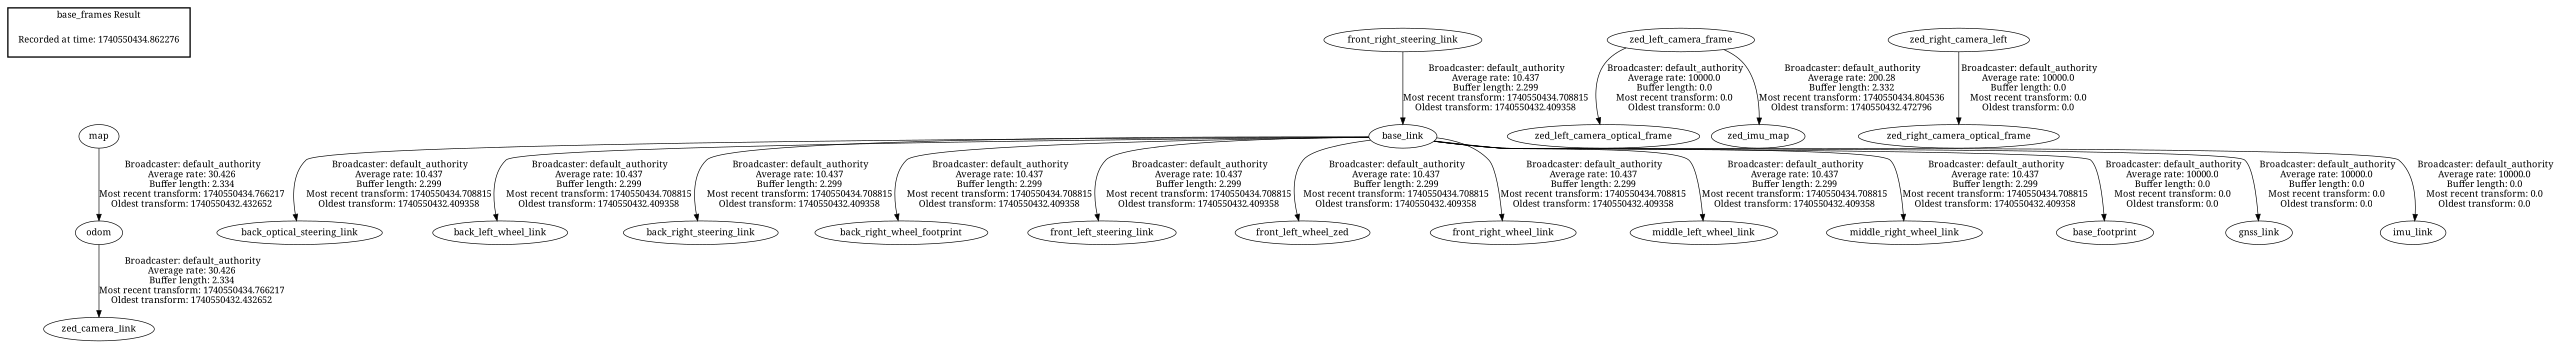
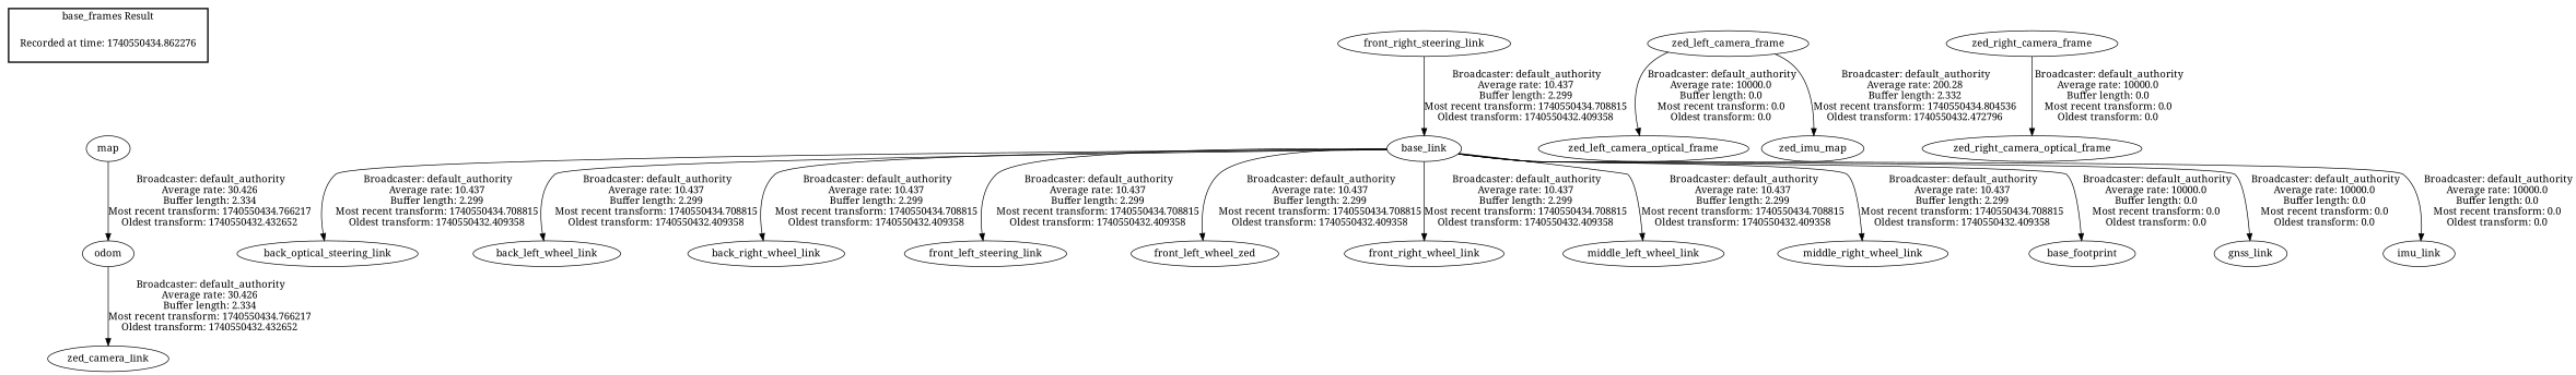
  digraph {
    fontname="Noto Serif"
    node [fontname="Noto Serif"]
    edge [fontname="Noto Serif"]
    "Recorded at time: 1740550434.862276" [shape=plaintext]
    map
    n3 [label=back_optical_steering_link]
    base_link
    back_left_wheel_link
-   back_right_steering_link
-   back_right_wheel_link [label=back_right_wheel_footprint]
+   back_right_wheel_link
    front_left_steering_link
    n9 [label=front_left_wheel_zed]
    front_right_wheel_link
    middle_left_wheel_link
    middle_right_wheel_link
    base_footprint
    gnss_link
    imu_link
    front_right_steering_link
    zed_left_camera_frame
    zed_left_camera_optical_frame
    n19 [label=zed_imu_map]
-   zed_right_camera_frame [label=zed_right_camera_left]
+   zed_right_camera_frame
    zed_right_camera_optical_frame
    odom
    zed_camera_link
    subgraph cluster_1 {
      color=black
      label="base_frames Result"
      style=bold
      "Recorded at time: 1740550434.862276"
    }
    "Recorded at time: 1740550434.862276" -> map [style=invis]
    map -> odom [label=" Broadcaster: default_authority\nAverage rate: 30.426\nBuffer length: 2.334\nMost recent transform: 1740550434.766217\nOldest transform: 1740550432.432652\n"]
    base_link -> n3 [label=" Broadcaster: default_authority\nAverage rate: 10.437\nBuffer length: 2.299\nMost recent transform: 1740550434.708815\nOldest transform: 1740550432.409358\n"]
    base_link -> back_left_wheel_link [label=" Broadcaster: default_authority\nAverage rate: 10.437\nBuffer length: 2.299\nMost recent transform: 1740550434.708815\nOldest transform: 1740550432.409358\n"]
-   base_link -> back_right_steering_link [label=" Broadcaster: default_authority\nAverage rate: 10.437\nBuffer length: 2.299\nMost recent transform: 1740550434.708815\nOldest transform: 1740550432.409358\n"]
    base_link -> back_right_wheel_link [label=" Broadcaster: default_authority\nAverage rate: 10.437\nBuffer length: 2.299\nMost recent transform: 1740550434.708815\nOldest transform: 1740550432.409358\n"]
    base_link -> front_left_steering_link [label=" Broadcaster: default_authority\nAverage rate: 10.437\nBuffer length: 2.299\nMost recent transform: 1740550434.708815\nOldest transform: 1740550432.409358\n"]
    base_link -> n9 [label=" Broadcaster: default_authority\nAverage rate: 10.437\nBuffer length: 2.299\nMost recent transform: 1740550434.708815\nOldest transform: 1740550432.409358\n"]
    base_link -> front_right_wheel_link [label=" Broadcaster: default_authority\nAverage rate: 10.437\nBuffer length: 2.299\nMost recent transform: 1740550434.708815\nOldest transform: 1740550432.409358\n"]
    base_link -> middle_left_wheel_link [label=" Broadcaster: default_authority\nAverage rate: 10.437\nBuffer length: 2.299\nMost recent transform: 1740550434.708815\nOldest transform: 1740550432.409358\n"]
    base_link -> middle_right_wheel_link [label=" Broadcaster: default_authority\nAverage rate: 10.437\nBuffer length: 2.299\nMost recent transform: 1740550434.708815\nOldest transform: 1740550432.409358\n"]
    base_link -> base_footprint [label=" Broadcaster: default_authority\nAverage rate: 10000.0\nBuffer length: 0.0\nMost recent transform: 0.0\nOldest transform: 0.0\n"]
    base_link -> gnss_link [label=" Broadcaster: default_authority\nAverage rate: 10000.0\nBuffer length: 0.0\nMost recent transform: 0.0\nOldest transform: 0.0\n"]
    base_link -> imu_link [label=" Broadcaster: default_authority\nAverage rate: 10000.0\nBuffer length: 0.0\nMost recent transform: 0.0\nOldest transform: 0.0\n"]
    front_right_steering_link -> base_link [label=" Broadcaster: default_authority\nAverage rate: 10.437\nBuffer length: 2.299\nMost recent transform: 1740550434.708815\nOldest transform: 1740550432.409358\n"]
    zed_left_camera_frame -> zed_left_camera_optical_frame [label=" Broadcaster: default_authority\nAverage rate: 10000.0\nBuffer length: 0.0\nMost recent transform: 0.0\nOldest transform: 0.0\n"]
    zed_left_camera_frame -> n19 [label=" Broadcaster: default_authority\nAverage rate: 200.28\nBuffer length: 2.332\nMost recent transform: 1740550434.804536\nOldest transform: 1740550432.472796\n"]
    zed_right_camera_frame -> zed_right_camera_optical_frame [label=" Broadcaster: default_authority\nAverage rate: 10000.0\nBuffer length: 0.0\nMost recent transform: 0.0\nOldest transform: 0.0\n"]
    odom -> zed_camera_link [label=" Broadcaster: default_authority\nAverage rate: 30.426\nBuffer length: 2.334\nMost recent transform: 1740550434.766217\nOldest transform: 1740550432.432652\n"]
  }
